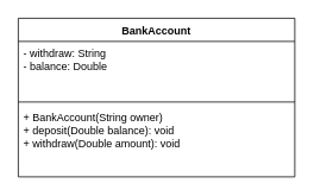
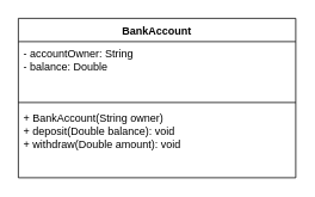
  <mxCell id="0" />
  <mxCell id="1" parent="0" />
  <mxCell id="2" value="BankAccount&lt;div&gt;&lt;br&gt;&lt;/div&gt;" style="swimlane;fontStyle=1;align=center;verticalAlign=top;childLayout=stackLayout;horizontal=1;startSize=26;horizontalStack=0;resizeParent=1;resizeParentMax=0;resizeLast=0;collapsible=1;marginBottom=0;whiteSpace=wrap;html=1;" vertex="1" parent="1"><mxGeometry x="20" y="20" width="310" height="178" as="geometry" /></mxCell>
- <mxCell id="3" value="- withdraw: String&lt;div&gt;- balance: Double&lt;/div&gt;&lt;div&gt;&lt;br&gt;&lt;/div&gt;" style="text;strokeColor=none;fillColor=none;align=left;verticalAlign=top;spacingLeft=4;spacingRight=4;overflow=hidden;rotatable=0;points=[[0,0.5],[1,0.5]];portConstraint=eastwest;whiteSpace=wrap;html=1;" vertex="1" parent="2"><mxGeometry y="26" width="310" height="64" as="geometry" /></mxCell>
+ <mxCell id="3" value="- accountOwner: String&lt;div&gt;- balance: Double&lt;/div&gt;&lt;div&gt;&lt;br&gt;&lt;/div&gt;" style="text;strokeColor=none;fillColor=none;align=left;verticalAlign=top;spacingLeft=4;spacingRight=4;overflow=hidden;rotatable=0;points=[[0,0.5],[1,0.5]];portConstraint=eastwest;whiteSpace=wrap;html=1;" vertex="1" parent="2"><mxGeometry y="26" width="310" height="64" as="geometry" /></mxCell>
  <mxCell id="4" value="" style="line;strokeWidth=1;fillColor=none;align=left;verticalAlign=middle;spacingTop=-1;spacingLeft=3;spacingRight=3;rotatable=0;labelPosition=right;points=[];portConstraint=eastwest;strokeColor=inherit;" vertex="1" parent="2"><mxGeometry y="90" width="310" height="8" as="geometry" /></mxCell>
  <mxCell id="5" value="+ BankAccount(String owner)&lt;div&gt;+ deposit(Double balance): void&lt;/div&gt;&lt;div&gt;+ withdraw(Double amount): void&lt;/div&gt;" style="text;strokeColor=none;fillColor=none;align=left;verticalAlign=top;spacingLeft=4;spacingRight=4;overflow=hidden;rotatable=0;points=[[0,0.5],[1,0.5]];portConstraint=eastwest;whiteSpace=wrap;html=1;" vertex="1" parent="2"><mxGeometry y="98" width="310" height="80" as="geometry" /></mxCell>
